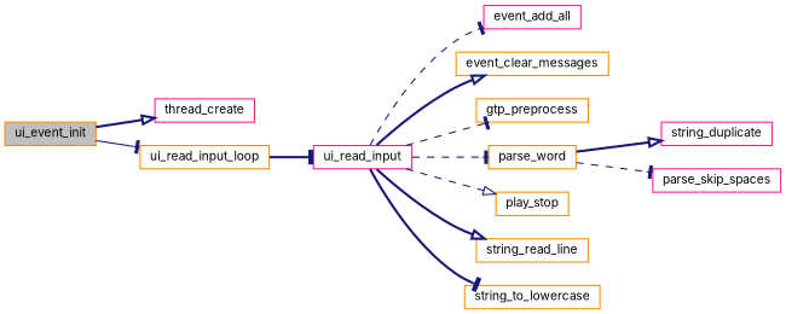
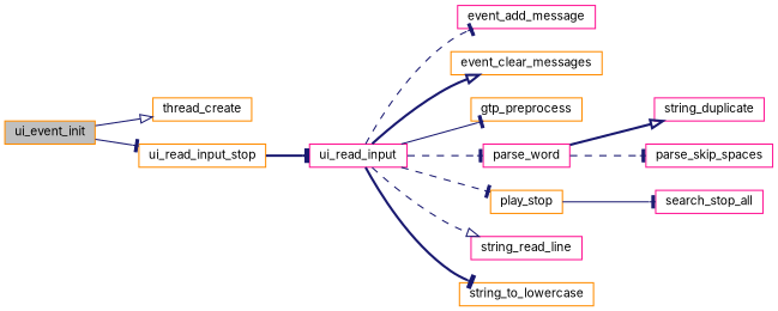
  digraph {
    fontname=Inter
    rankdir=LR
    node [color=darkorange fontname=Inter fontsize=10 shape=record]
    edge [arrowhead=tee color=midnightblue fontname=Inter fontsize=10 labelfontname=FreeSans labelfontsize=10 style=bold]
    n1 [fillcolor=grey75 fontcolor=black height=0.2 label=ui_event_init style=filled width=0.4]
-   n2 [color=deeppink height=0.2 label=thread_create width=0.4]
-   n3 [height=0.2 label=ui_read_input_loop width=0.4]
+   n2 [height=0.2 label=thread_create width=0.4]
+   n3 [height=0.2 label=ui_read_input_stop width=0.4]
    n4 [color=deeppink height=0.2 label=ui_read_input width=0.4]
-   n5 [color=deeppink height=0.2 label=event_add_all width=0.4]
+   n5 [color=deeppink height=0.2 label=event_add_message width=0.4]
    n6 [height=0.2 label=event_clear_messages width=0.4]
    n7 [height=0.2 label=gtp_preprocess width=0.4]
-   n8 [height=0.2 label=parse_word width=0.4]
+   n8 [color=deeppink height=0.2 label=parse_word width=0.4]
    n9 [height=0.2 label=play_stop width=0.4]
-   n10 [height=0.2 label=string_read_line width=0.4]
+   n10 [color=deeppink height=0.2 label=string_read_line width=0.4]
    n11 [height=0.2 label=string_to_lowercase width=0.4]
    n12 [color=deeppink height=0.2 label=string_duplicate width=0.4]
    n13 [color=deeppink height=0.2 label=parse_skip_spaces width=0.4]
-   n1 -> n2 [arrowhead=onormal]
+   n14 [color=deeppink height=0.2 label=search_stop_all width=0.4]
+   n1 -> n2 [arrowhead=onormal style=solid]
    n1 -> n3 [style=solid]
    n3 -> n4
    n4 -> n5 [style=dashed]
    n4 -> n6 [arrowhead=onormal]
-   n4 -> n7 [style=dashed]
+   n4 -> n7 [style=solid]
    n4 -> n8 [style=dashed]
-   n4 -> n9 [arrowhead=onormal style=dashed]
-   n4 -> n10 [arrowhead=onormal]
+   n4 -> n9 [style=dashed]
+   n4 -> n10 [arrowhead=onormal style=dashed]
    n4 -> n11
    n8 -> n12 [arrowhead=onormal]
    n8 -> n13 [style=dashed]
+   n9 -> n14 [style=solid]
  }
